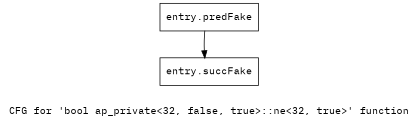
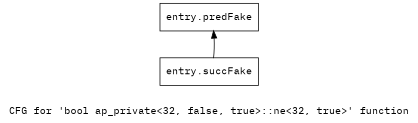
  digraph {
    label="CFG for 'bool ap_private\<32, false, true\>::ne\<32, true\>' function"
    fontname="IBM Plex Mono"
    node [shape=record fontname="IBM Plex Mono"]
    n1 [label="{entry.predFake}"]
    n2 [filename="/home/omerfaruk/tools/Xilinx/Vitis_HLS/2023.2/include/etc/ap_private.h" label="{entry.succFake}" linenumber=2322]
-   n1 -> n2 [execusionnum=0 filename="/home/omerfaruk/tools/Xilinx/Vitis_HLS/2023.2/include/etc/ap_private.h" fontname="IBM Plex Mono"]
+   n2 -> n1 [execusionnum=0 filename="/home/omerfaruk/tools/Xilinx/Vitis_HLS/2023.2/include/etc/ap_private.h" fontname="IBM Plex Mono"]
  }
